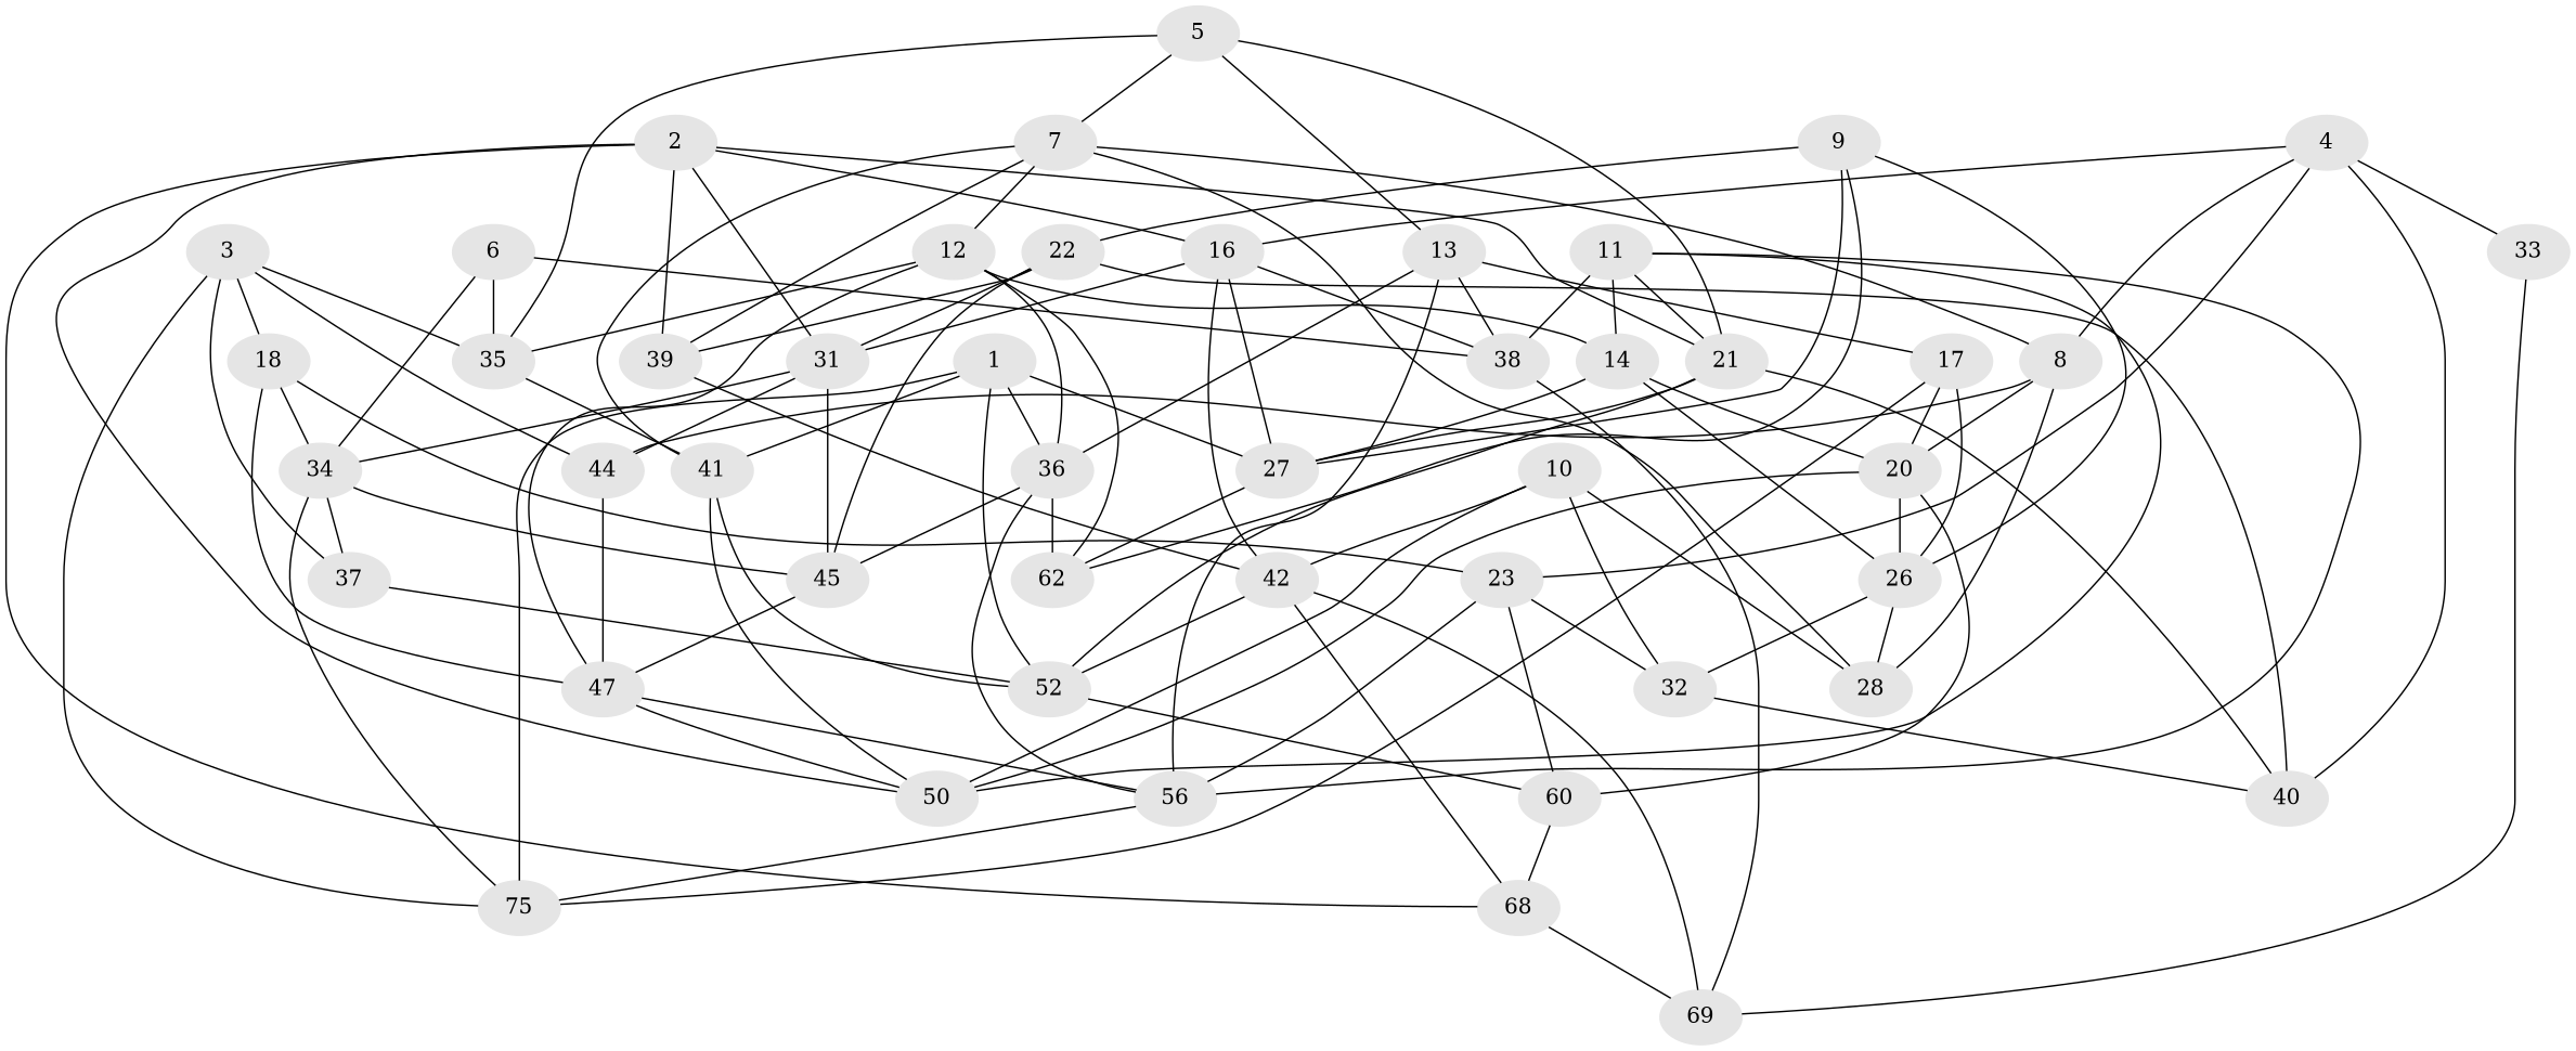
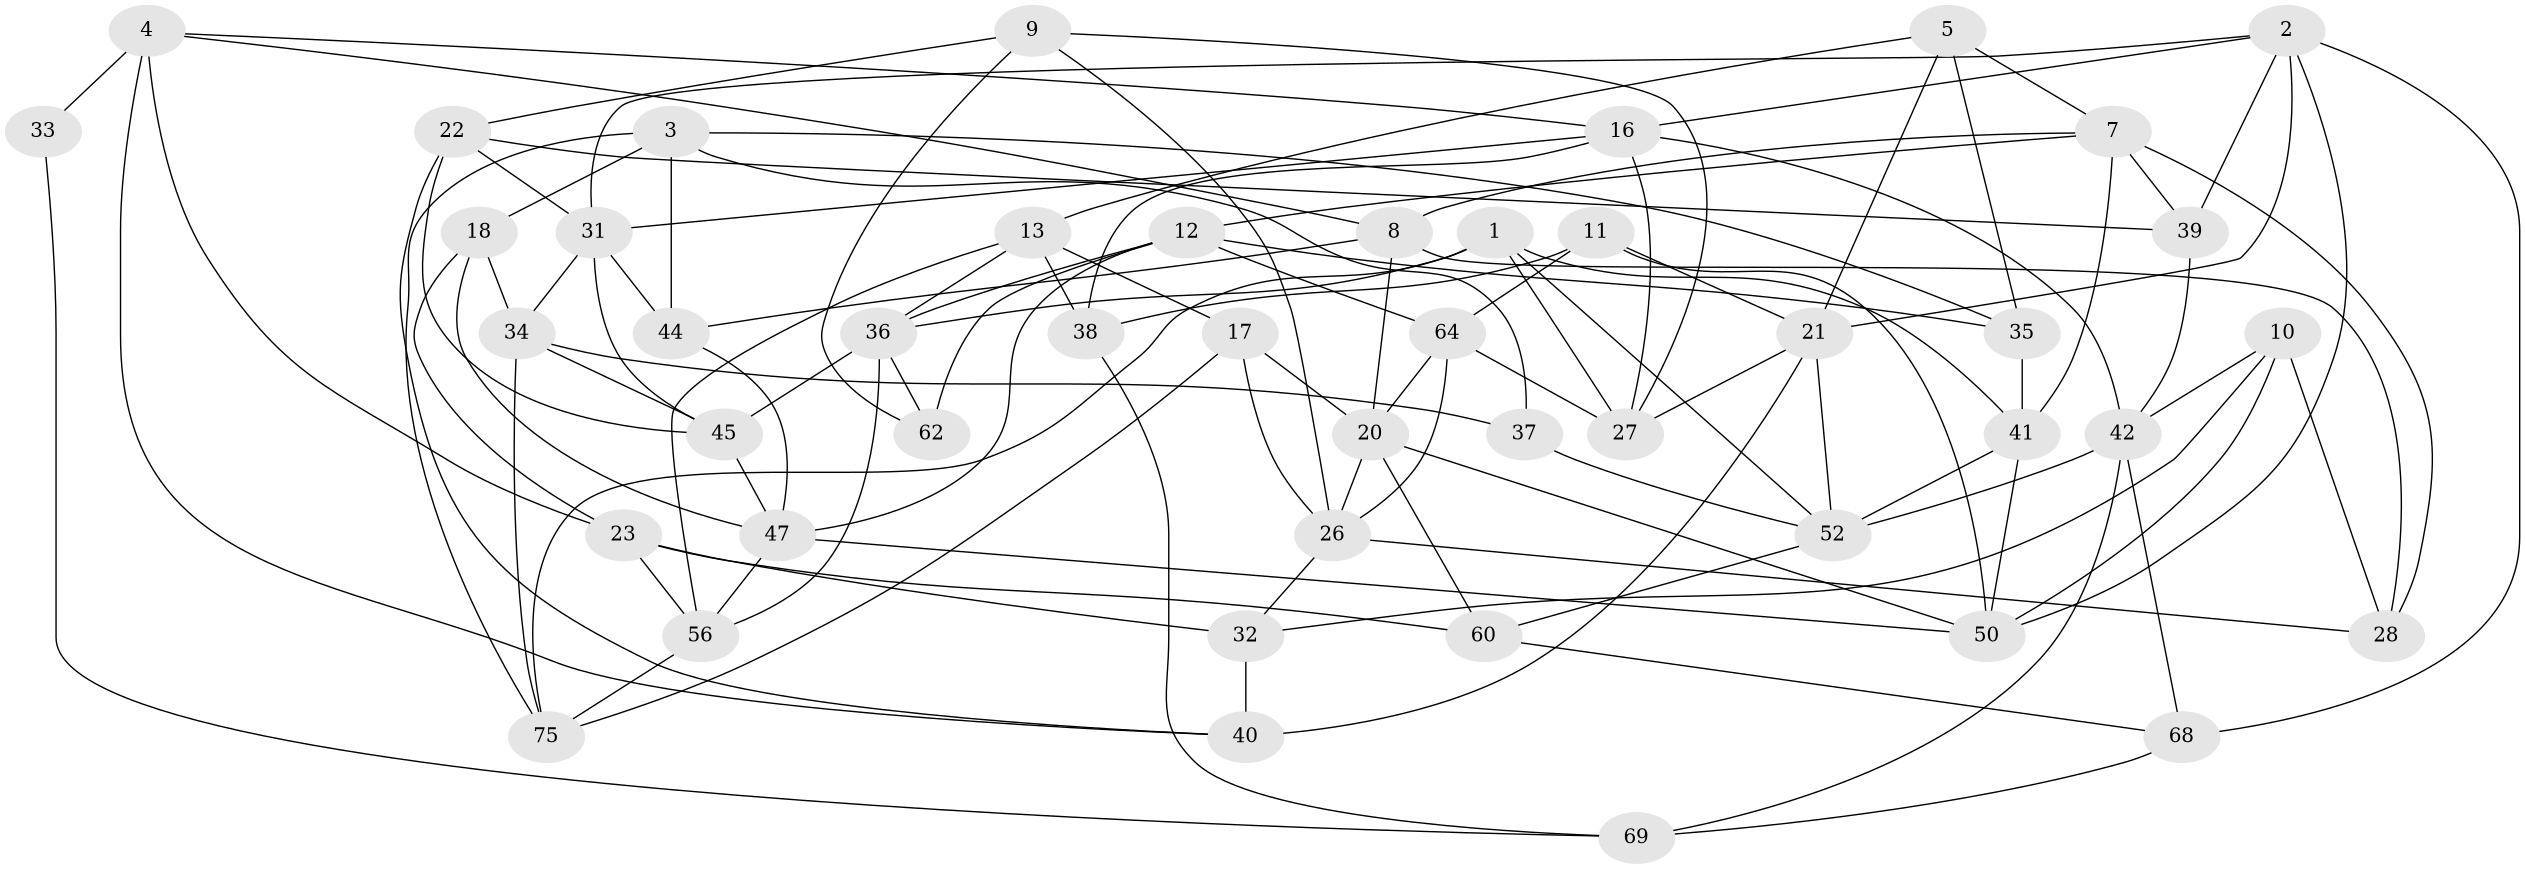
  graph {
    node [color=gray90 style=filled]
    1 [super="+29"]
    27 [super="+67"]
    36 [super="+66"]
    41 [super="+57"]
    52 [super="+70"]
    75 [super="+79"]
    62
    56 [super="+61"]
    45 [super="+59"]
    50 [super="+53"]
    60
    2 [super="+54"]
    16 [super="+72"]
    21 [super="+25"]
    31 [super="+74"]
    39
    68
    38 [super="+46"]
    42 [super="+55"]
    40
    44
    34 [super="+71"]
    69 [super="+73"]
    3 [super="+77"]
    18
    35 [super="+43"]
    37
    23 [super="+49"]
    47 [super="+78"]
    4 [super="+30"]
    8 [super="+58"]
    33
    28
    20 [super="+64"]
    32 [super="+76"]
    7 [super="+19"]
    12 [super="+15"]
    5
    13 [super="+65"]
    17
-   6
-   14 [super="+24"]
+   14 [super="+24" label=64]
    26 [super="+48"]
    22 [super="+80"]
    9
    10
    11 [super="+51"]
    1 -- 27
    1 -- 36
    1 -- 41
    1 -- 52
    1 -- 75 [weight=2]
-   27 -- 62
    36 -- 62
    36 -- 56
    36 -- 45
    41 -- 52
    41 -- 50
    52 -- 60
    56 -- 75
    45 -- 47
    60 -- 68
    2 -- 50
    2 -- 16
    2 -- 21
    2 -- 31
    2 -- 39
    2 -- 68
    16 -- 27
    16 -- 31
    16 -- 38
    16 -- 42
    21 -- 27
    21 -- 52
    21 -- 40
    31 -- 45
    31 -- 44
    31 -- 34
    39 -- 42
    68 -- 69
    38 -- 69
    42 -- 52
    42 -- 68
    42 -- 69
    44 -- 47
    34 -- 75
    34 -- 45
    34 -- 37
    3 -- 75
    3 -- 44
    3 -- 18
    3 -- 35
    3 -- 37 [weight=2]
    18 -- 34
    18 -- 23
    18 -- 47
    35 -- 41
    37 -- 52
    23 -- 56
    23 -- 60
    23 -- 32 [weight=2]
    47 -- 56
    47 -- 50
    4 -- 16
    4 -- 40
    4 -- 23
    4 -- 8
    4 -- 33 [weight=2]
    8 -- 44
    8 -- 28
    8 -- 20
    33 -- 69
    20 -- 50
    20 -- 60
    20 -- 26
    32 -- 40
    7 -- 41
    7 -- 39
    7 -- 8
    7 -- 28
    7 -- 12
    12 -- 36
    12 -- 62
    12 -- 35
    12 -- 47
    12 -- 14
    5 -- 21
    5 -- 35
    5 -- 7
    5 -- 13
    13 -- 36
    13 -- 56
    13 -- 38
    13 -- 17
    17 -- 75
    17 -- 20
    17 -- 26
-   6 -- 38
-   6 -- 34
-   6 -- 35 [weight=2]
    14 -- 27
    14 -- 20
    14 -- 26
    26 -- 28
    26 -- 32
    22 -- 45 [weight=2]
    22 -- 31
    22 -- 39
    22 -- 40
    9 -- 27
    9 -- 62
    9 -- 26
    9 -- 22
    10 -- 50
    10 -- 42
    10 -- 28
    10 -- 32
-   11 -- 56
    11 -- 50
    11 -- 21
    11 -- 38 [weight=2]
    11 -- 14
  }
